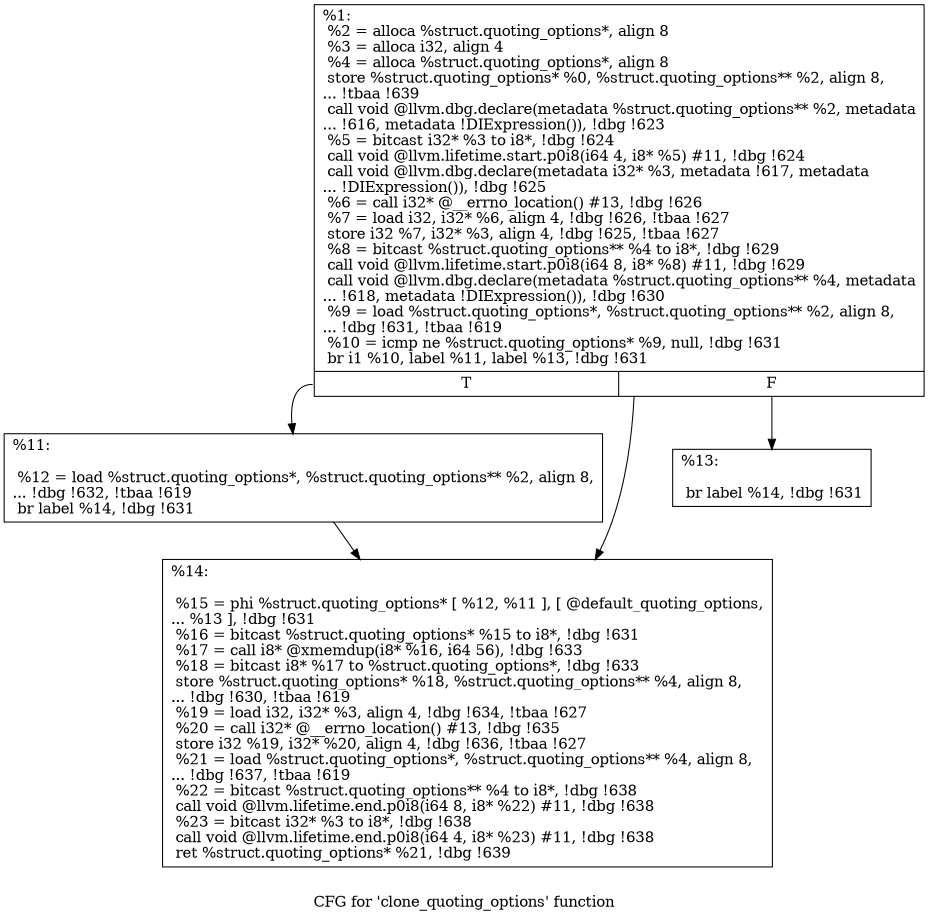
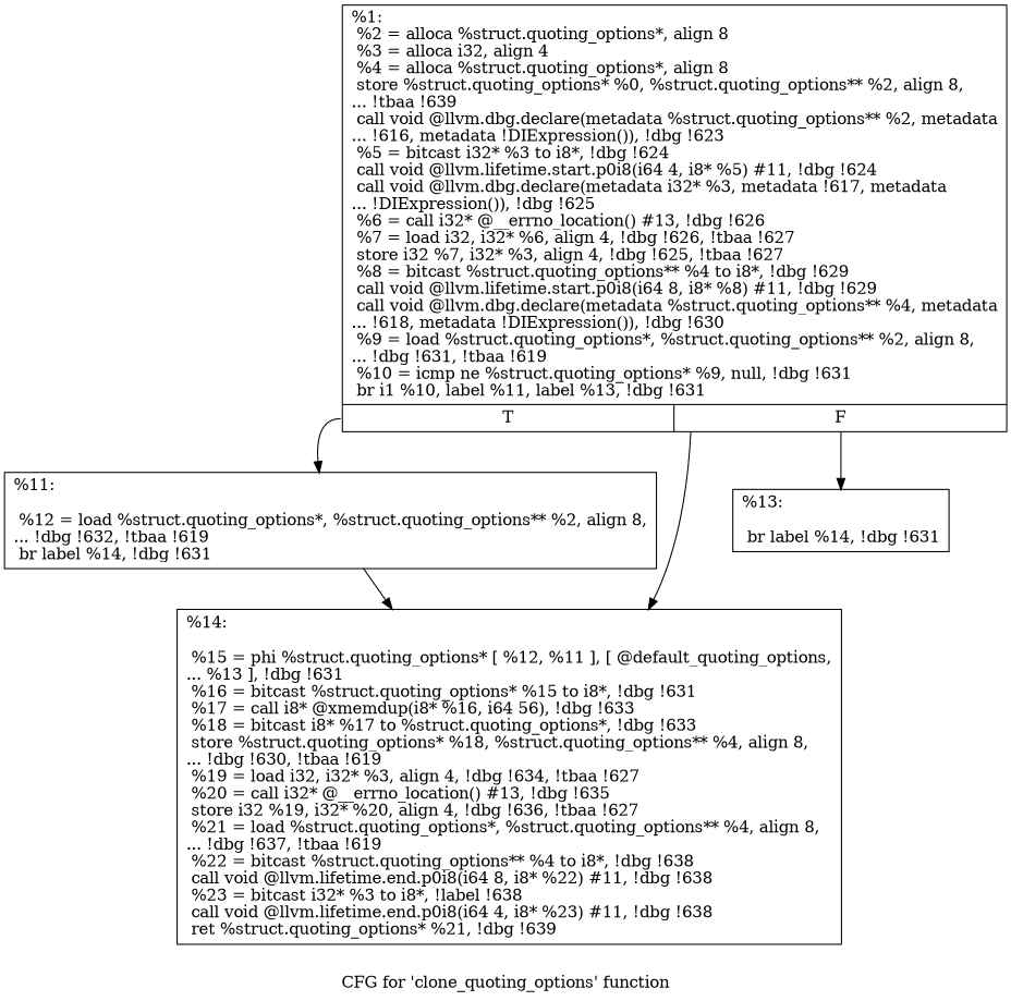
  digraph {
    label="CFG for 'clone_quoting_options' function"
    node [shape=record]
    n1 [label="{%1:\l  %2 = alloca %struct.quoting_options*, align 8\l  %3 = alloca i32, align 4\l  %4 = alloca %struct.quoting_options*, align 8\l  store %struct.quoting_options* %0, %struct.quoting_options** %2, align 8,\l... !tbaa !639\l  call void @llvm.dbg.declare(metadata %struct.quoting_options** %2, metadata\l... !616, metadata !DIExpression()), !dbg !623\l  %5 = bitcast i32* %3 to i8*, !dbg !624\l  call void @llvm.lifetime.start.p0i8(i64 4, i8* %5) #11, !dbg !624\l  call void @llvm.dbg.declare(metadata i32* %3, metadata !617, metadata\l... !DIExpression()), !dbg !625\l  %6 = call i32* @__errno_location() #13, !dbg !626\l  %7 = load i32, i32* %6, align 4, !dbg !626, !tbaa !627\l  store i32 %7, i32* %3, align 4, !dbg !625, !tbaa !627\l  %8 = bitcast %struct.quoting_options** %4 to i8*, !dbg !629\l  call void @llvm.lifetime.start.p0i8(i64 8, i8* %8) #11, !dbg !629\l  call void @llvm.dbg.declare(metadata %struct.quoting_options** %4, metadata\l... !618, metadata !DIExpression()), !dbg !630\l  %9 = load %struct.quoting_options*, %struct.quoting_options** %2, align 8,\l... !dbg !631, !tbaa !619\l  %10 = icmp ne %struct.quoting_options* %9, null, !dbg !631\l  br i1 %10, label %11, label %13, !dbg !631\l|{<s0>T|<s1>F}}"]
    n2 [label="{%11:\l\l  %12 = load %struct.quoting_options*, %struct.quoting_options** %2, align 8,\l... !dbg !632, !tbaa !619\l  br label %14, !dbg !631\l}"]
    n3 [label="{%13:\l\l  br label %14, !dbg !631\l}"]
-   n4 [label="{%14:\l\l  %15 = phi %struct.quoting_options* [ %12, %11 ], [ @default_quoting_options,\l... %13 ], !dbg !631\l  %16 = bitcast %struct.quoting_options* %15 to i8*, !dbg !631\l  %17 = call i8* @xmemdup(i8* %16, i64 56), !dbg !633\l  %18 = bitcast i8* %17 to %struct.quoting_options*, !dbg !633\l  store %struct.quoting_options* %18, %struct.quoting_options** %4, align 8,\l... !dbg !630, !tbaa !619\l  %19 = load i32, i32* %3, align 4, !dbg !634, !tbaa !627\l  %20 = call i32* @__errno_location() #13, !dbg !635\l  store i32 %19, i32* %20, align 4, !dbg !636, !tbaa !627\l  %21 = load %struct.quoting_options*, %struct.quoting_options** %4, align 8,\l... !dbg !637, !tbaa !619\l  %22 = bitcast %struct.quoting_options** %4 to i8*, !dbg !638\l  call void @llvm.lifetime.end.p0i8(i64 8, i8* %22) #11, !dbg !638\l  %23 = bitcast i32* %3 to i8*, !dbg !638\l  call void @llvm.lifetime.end.p0i8(i64 4, i8* %23) #11, !dbg !638\l  ret %struct.quoting_options* %21, !dbg !639\l}"]
+   n4 [label="{%14:\l\l  %15 = phi %struct.quoting_options* [ %12, %11 ], [ @default_quoting_options,\l... %13 ], !dbg !631\l  %16 = bitcast %struct.quoting_options* %15 to i8*, !dbg !631\l  %17 = call i8* @xmemdup(i8* %16, i64 56), !dbg !633\l  %18 = bitcast i8* %17 to %struct.quoting_options*, !dbg !633\l  store %struct.quoting_options* %18, %struct.quoting_options** %4, align 8,\l... !dbg !630, !tbaa !619\l  %19 = load i32, i32* %3, align 4, !dbg !634, !tbaa !627\l  %20 = call i32* @__errno_location() #13, !dbg !635\l  store i32 %19, i32* %20, align 4, !dbg !636, !tbaa !627\l  %21 = load %struct.quoting_options*, %struct.quoting_options** %4, align 8,\l... !dbg !637, !tbaa !619\l  %22 = bitcast %struct.quoting_options** %4 to i8*, !dbg !638\l  call void @llvm.lifetime.end.p0i8(i64 8, i8* %22) #11, !dbg !638\l  %23 = bitcast i32* %3 to i8*, !label !638\l  call void @llvm.lifetime.end.p0i8(i64 4, i8* %23) #11, !dbg !638\l  ret %struct.quoting_options* %21, !dbg !639\l}"]
    n1 -> n2 [tailport=s0]
    n1 -> n3 [tailport=s1]
    n1 -> n4
    n2 -> n4
  }
